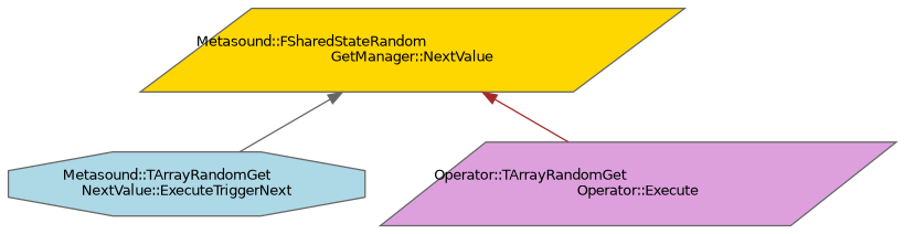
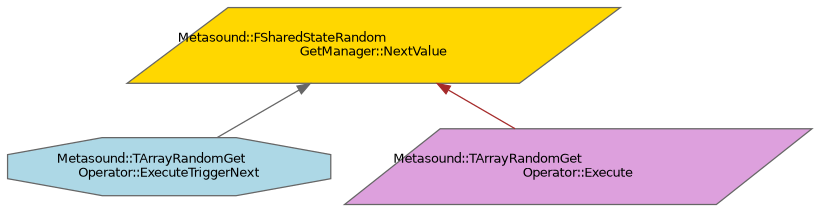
  digraph {
    rankdir=TB
    node [color=grey40 fontname=Helvetica fontsize=10 shape=parallelogram style=filled]
    edge [dir=back fontname=Helvetica fontsize=10 labelfontname=Helvetica labelfontsize=10 style=solid]
    n1 [color=gray40 fillcolor=gold fontcolor=black height=0.2 label="Metasound::FSharedStateRandom\lGetManager::NextValue" width=0.4]
-   n2 [fillcolor=lightblue height=0.2 label="Metasound::TArrayRandomGet\lNextValue::ExecuteTriggerNext" shape=octagon width=0.4]
-   n3 [fillcolor=plum height=0.2 label="Operator::TArrayRandomGet\lOperator::Execute" width=0.4]
+   n2 [fillcolor=lightblue height=0.2 label="Metasound::TArrayRandomGet\lOperator::ExecuteTriggerNext" shape=octagon width=0.4]
+   n3 [fillcolor=plum height=0.2 label="Metasound::TArrayRandomGet\lOperator::Execute" width=0.4]
    n1 -> n2 [color=gray40]
    n1 -> n3 [color=brown]
  }
